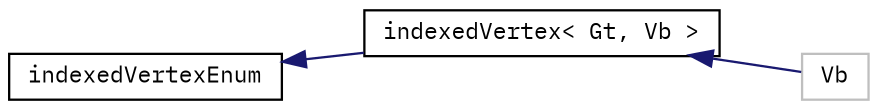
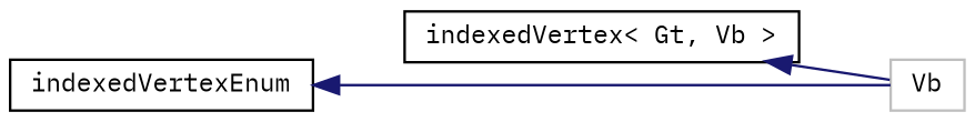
  digraph {
    fontname="IBM Plex Mono"
    rankdir=LR
    node [color=black fontname="IBM Plex Mono" fontsize=10 shape=record]
    edge [color=midnightblue dir=back fontname="IBM Plex Mono" fontsize=10 labelfontname=Helvetica labelfontsize=10 style=solid]
    n1 [height=0.2 label=indexedVertexEnum width=0.4]
    n2 [height=0.2 label="indexedVertex\< Gt, Vb \>" width=0.4]
    n3 [color=grey75 height=0.2 label=Vb width=0.4]
-   n1 -> n2
+   n1 -> n3
    n2 -> n3
  }
